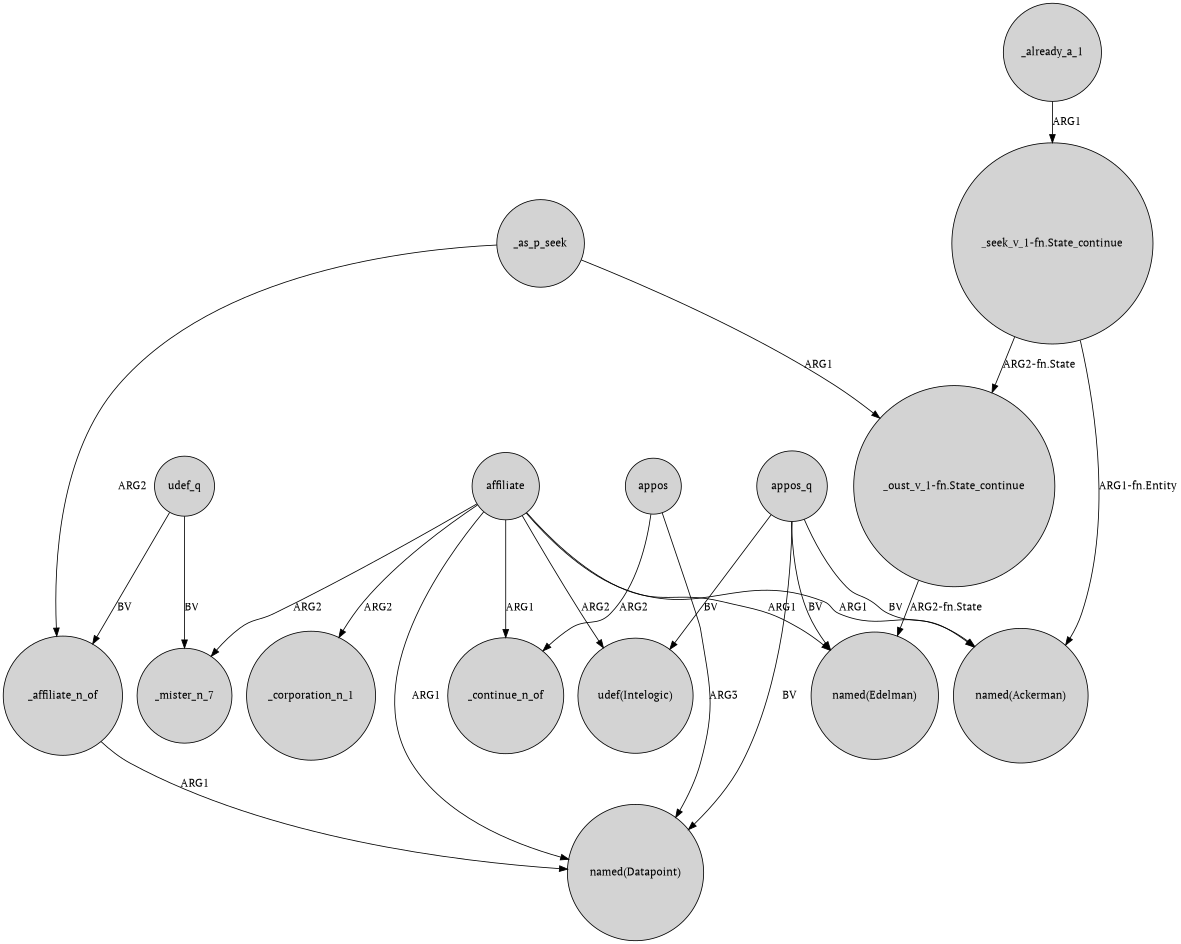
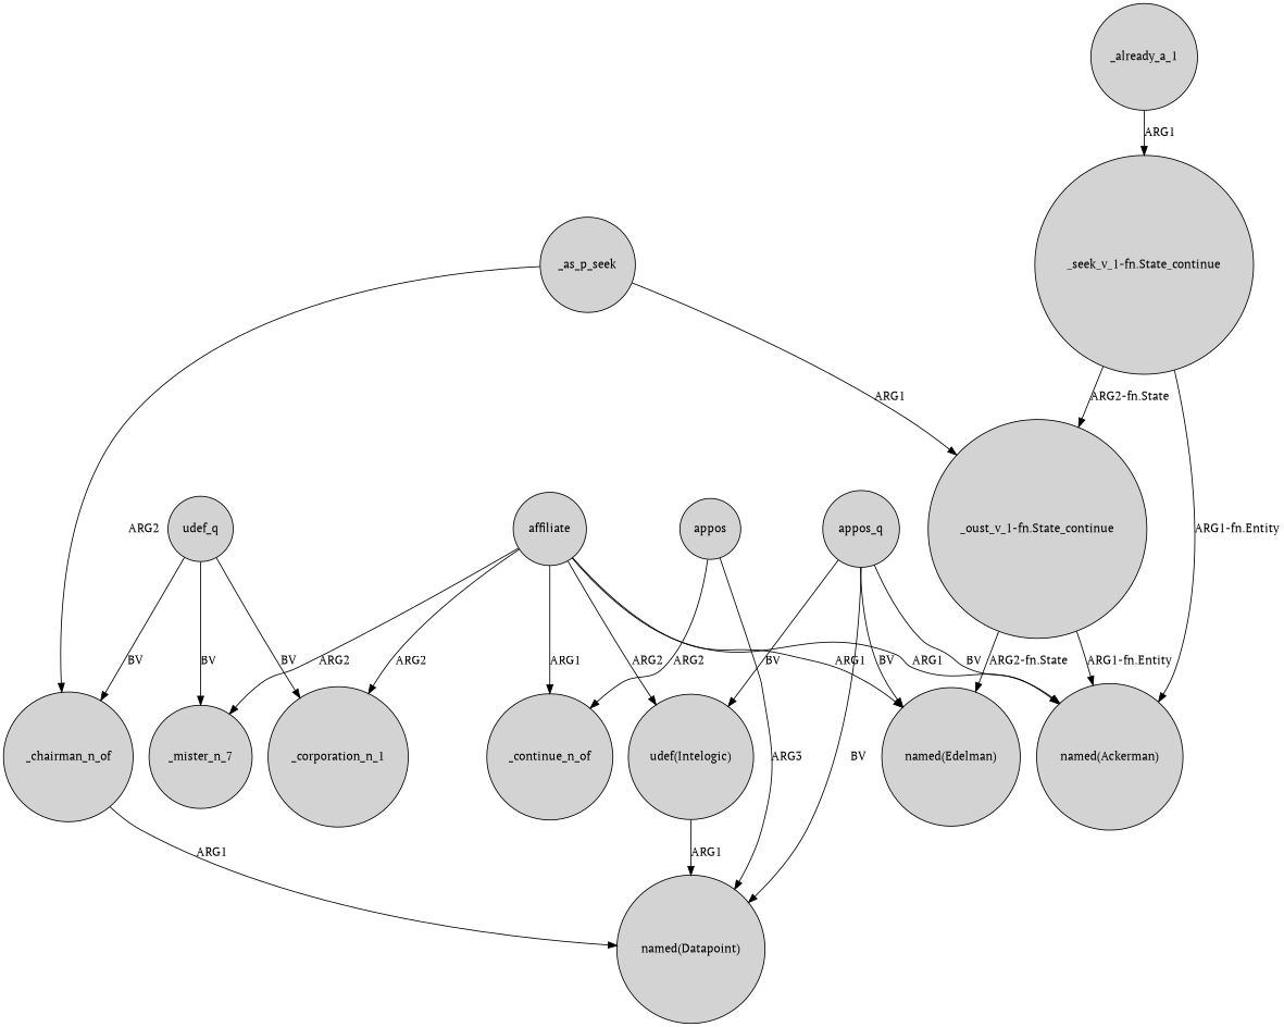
  digraph {
    fontname="PT Serif"
    node [fontname="PT Serif" shape=circle style=filled]
    edge [fontname="PT Serif"]
    n1 [label=affiliate]
    n2 [label=_mister_n_7]
    "named(Ackerman)"
    n4 [label=_continue_n_of]
    "named(Edelman)"
    "named(Datapoint)"
    n7 [label="udef(Intelogic)"]
    _corporation_n_1
    n9 [label=appos_q]
    udef_q
-   _chairman_n_of [label=_affiliate_n_of]
+   _chairman_n_of
    "_seek_v_1-fn.State_continue"
    "_oust_v_1-fn.State_continue"
    n14 [label=_as_p_seek]
    _already_a_1
    appos
    n1 -> n2 [label=ARG2]
    n1 -> "named(Ackerman)" [label=ARG1]
    n1 -> n4 [label=ARG1]
    n1 -> "named(Edelman)" [label=ARG1]
-   n1 -> "named(Datapoint)" [label=ARG1]
+   n7 -> "named(Datapoint)" [label=ARG1]
    n1 -> n7 [label=ARG2]
    n1 -> _corporation_n_1 [label=ARG2]
    n9 -> "named(Ackerman)" [label=BV]
    n9 -> "named(Edelman)" [label=BV]
    n9 -> "named(Datapoint)" [label=BV]
    n9 -> n7 [label=BV]
    udef_q -> n2 [label=BV]
+   udef_q -> _corporation_n_1 [label=BV]
    udef_q -> _chairman_n_of [label=BV]
    _chairman_n_of -> "named(Datapoint)" [label=ARG1]
    "_seek_v_1-fn.State_continue" -> "named(Ackerman)" [label="ARG1-fn.Entity"]
    "_seek_v_1-fn.State_continue" -> "_oust_v_1-fn.State_continue" [label="ARG2-fn.State"]
+   "_oust_v_1-fn.State_continue" -> "named(Ackerman)" [label="ARG1-fn.Entity"]
    "_oust_v_1-fn.State_continue" -> "named(Edelman)" [label="ARG2-fn.State"]
    n14 -> _chairman_n_of [label=ARG2]
    n14 -> "_oust_v_1-fn.State_continue" [label=ARG1]
    _already_a_1 -> "_seek_v_1-fn.State_continue" [label=ARG1]
    appos -> n4 [label=ARG2]
    appos -> "named(Datapoint)" [label=ARG3]
  }
